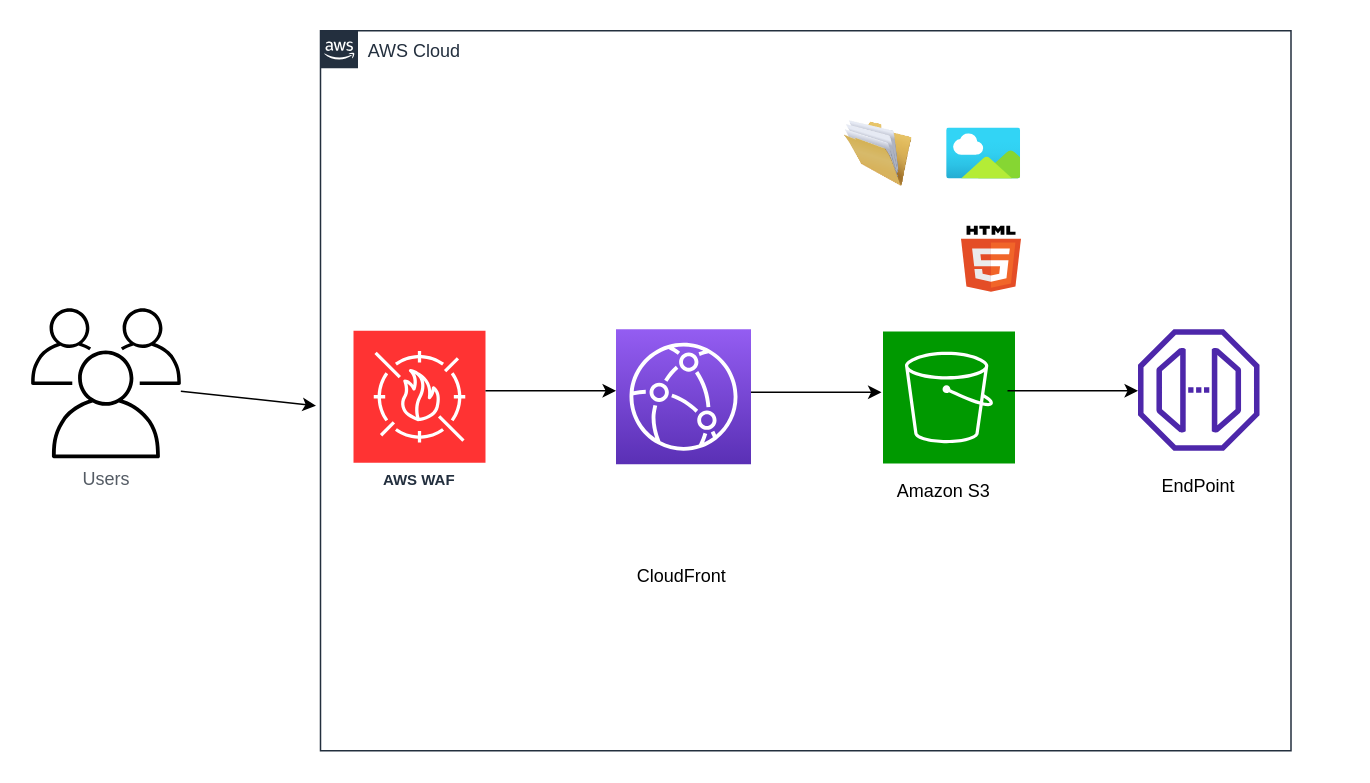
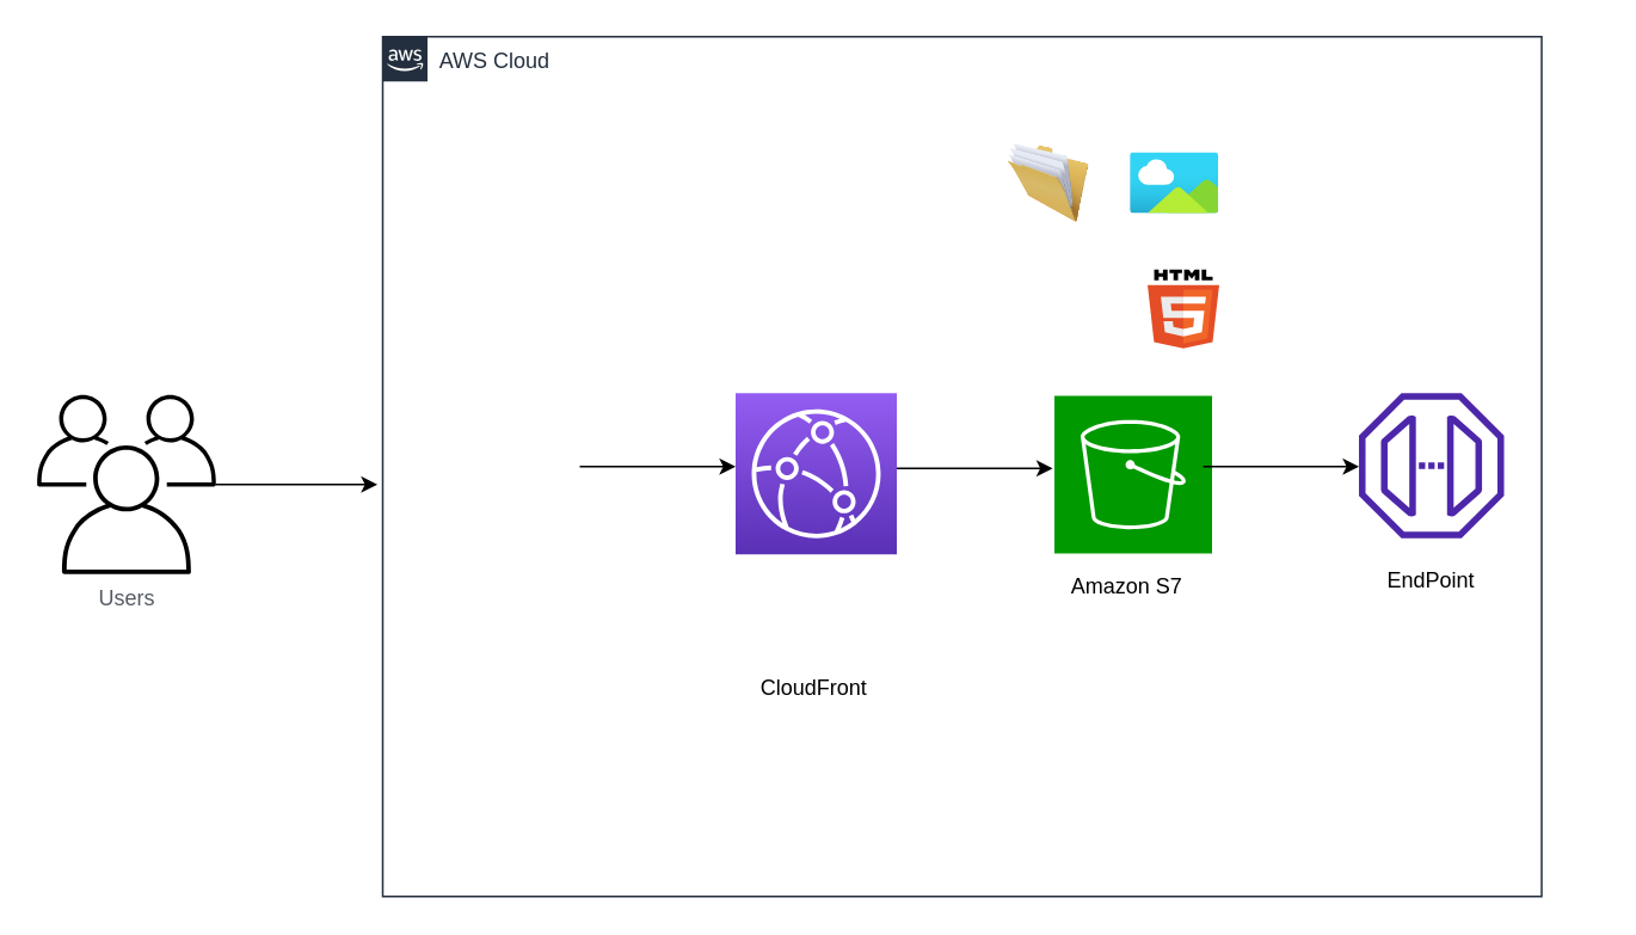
  <mxCell id="0" />
  <mxCell id="1" parent="0" />
- <mxCell id="2" value="Users" style="sketch=0;outlineConnect=0;gradientColor=none;fontColor=#545B64;strokeColor=none;fillColor=#000000;verticalLabelPosition=bottom;verticalAlign=top;align=center;html=1;fontSize=12;fontStyle=0;aspect=fixed;shape=mxgraph.aws4.illustration_users;pointerEvents=1" parent="1" vertex="1"><mxGeometry x="20" y="205" width="100" height="100" as="geometry" /></mxCell>
+ <mxCell id="2" value="Users" style="sketch=0;outlineConnect=0;gradientColor=none;fontColor=#545B64;strokeColor=none;fillColor=#000000;verticalLabelPosition=bottom;verticalAlign=top;align=center;html=1;fontSize=12;fontStyle=0;aspect=fixed;shape=mxgraph.aws4.illustration_users;pointerEvents=1" parent="1" vertex="1"><mxGeometry x="20" y="220" width="100" height="100" as="geometry" /></mxCell>
  <mxCell id="3" value="" style="sketch=0;outlineConnect=0;fontColor=#232F3E;gradientColor=none;strokeColor=#ffffff;fillColor=#009900;dashed=0;verticalLabelPosition=middle;verticalAlign=bottom;align=center;html=1;whiteSpace=wrap;fontSize=10;fontStyle=1;spacing=3;shape=mxgraph.aws4.productIcon;prIcon=mxgraph.aws4.s3;" parent="1" vertex="1"><mxGeometry x="587" y="219.5" width="90" height="99" as="geometry" /></mxCell>
  <mxCell id="4" value="" style="endArrow=classic;html=1;rounded=0;" parent="1" source="2" edge="1"><mxGeometry width="50" height="50" relative="1" as="geometry"><mxPoint x="140" y="270" as="sourcePoint" /><mxPoint x="210" y="270" as="targetPoint" /></mxGeometry></mxCell>
  <mxCell id="5" value="AWS Cloud" style="points=[[0,0],[0.25,0],[0.5,0],[0.75,0],[1,0],[1,0.25],[1,0.5],[1,0.75],[1,1],[0.75,1],[0.5,1],[0.25,1],[0,1],[0,0.75],[0,0.5],[0,0.25]];outlineConnect=0;gradientColor=none;html=1;whiteSpace=wrap;fontSize=12;fontStyle=0;container=1;pointerEvents=0;collapsible=0;recursiveResize=0;shape=mxgraph.aws4.group;grIcon=mxgraph.aws4.group_aws_cloud_alt;strokeColor=#232F3E;fillColor=none;verticalAlign=top;align=left;spacingLeft=30;fontColor=#232F3E;dashed=0;" parent="1" vertex="1"><mxGeometry x="213" y="20" width="647" height="480" as="geometry" /></mxCell>
  <mxCell id="6" value="" style="sketch=0;outlineConnect=0;fontColor=#232F3E;gradientColor=none;fillColor=#4D27AA;strokeColor=none;dashed=0;verticalLabelPosition=bottom;verticalAlign=top;align=center;html=1;fontSize=12;fontStyle=0;aspect=fixed;pointerEvents=1;shape=mxgraph.aws4.endpoint;" parent="5" vertex="1"><mxGeometry x="545" y="199" width="81" height="81" as="geometry" /></mxCell>
- <mxCell id="7" value="AWS WAF" style="sketch=0;outlineConnect=0;fontColor=#232F3E;gradientColor=none;strokeColor=#ffffff;fillColor=#FF3333;dashed=0;verticalLabelPosition=middle;verticalAlign=bottom;align=center;html=1;whiteSpace=wrap;fontSize=10;fontStyle=1;spacing=3;shape=mxgraph.aws4.productIcon;prIcon=mxgraph.aws4.waf;" parent="5" vertex="1"><mxGeometry x="21" y="199" width="90" height="110" as="geometry" /></mxCell>
  <mxCell id="8" value="" style="sketch=0;points=[[0,0,0],[0.25,0,0],[0.5,0,0],[0.75,0,0],[1,0,0],[0,1,0],[0.25,1,0],[0.5,1,0],[0.75,1,0],[1,1,0],[0,0.25,0],[0,0.5,0],[0,0.75,0],[1,0.25,0],[1,0.5,0],[1,0.75,0]];outlineConnect=0;fontColor=#232F3E;gradientColor=#945DF2;gradientDirection=north;fillColor=#5A30B5;strokeColor=#ffffff;dashed=0;verticalLabelPosition=bottom;verticalAlign=top;align=center;html=1;fontSize=12;fontStyle=0;aspect=fixed;shape=mxgraph.aws4.resourceIcon;resIcon=mxgraph.aws4.cloudfront;" parent="5" vertex="1"><mxGeometry x="197" y="199" width="90" height="90" as="geometry" /></mxCell>
  <mxCell id="9" value="" style="endArrow=classic;html=1;rounded=0;" edge="1" parent="5"><mxGeometry width="50" height="50" relative="1" as="geometry"><mxPoint x="110" y="240" as="sourcePoint" /><mxPoint x="197" y="240" as="targetPoint" /></mxGeometry></mxCell>
  <mxCell id="10" value="" style="endArrow=classic;html=1;rounded=0;" edge="1" parent="5"><mxGeometry width="50" height="50" relative="1" as="geometry"><mxPoint x="287" y="241" as="sourcePoint" /><mxPoint x="374" y="241" as="targetPoint" /></mxGeometry></mxCell>
  <mxCell id="11" value="" style="endArrow=classic;html=1;rounded=0;" edge="1" parent="5"><mxGeometry width="50" height="50" relative="1" as="geometry"><mxPoint x="458" y="240" as="sourcePoint" /><mxPoint x="545" y="240" as="targetPoint" /></mxGeometry></mxCell>
  <mxCell id="12" value="CloudFront" style="text;html=1;strokeColor=none;fillColor=none;align=center;verticalAlign=middle;whiteSpace=wrap;rounded=0;" parent="5" vertex="1"><mxGeometry x="211" y="349" width="60" height="30" as="geometry" /></mxCell>
  <mxCell id="13" value="&lt;span style=&quot;background-color: rgb(255, 255, 255);&quot;&gt;EndPoint&lt;/span&gt;" style="text;html=1;strokeColor=none;fillColor=none;align=center;verticalAlign=middle;whiteSpace=wrap;rounded=0;" parent="5" vertex="1"><mxGeometry x="493.25" y="279" width="184.5" height="50" as="geometry" /></mxCell>
- <mxCell id="14" value="&amp;nbsp;Amazon S3" style="text;html=1;strokeColor=none;fillColor=none;align=center;verticalAlign=middle;whiteSpace=wrap;rounded=0;" parent="5" vertex="1"><mxGeometry x="279" y="294.5" width="270" height="24.5" as="geometry" /></mxCell>
+ <mxCell id="14" value="&amp;nbsp;Amazon S7" style="text;html=1;strokeColor=none;fillColor=none;align=center;verticalAlign=middle;whiteSpace=wrap;rounded=0;" parent="5" vertex="1"><mxGeometry x="279" y="294.5" width="270" height="24.5" as="geometry" /></mxCell>
  <mxCell id="15" value="" style="dashed=0;outlineConnect=0;html=1;align=center;labelPosition=center;verticalLabelPosition=bottom;verticalAlign=top;shape=mxgraph.weblogos.html5" parent="5" vertex="1"><mxGeometry x="427" y="130" width="40" height="44" as="geometry" /></mxCell>
  <mxCell id="16" value="" style="image;html=1;image=img/lib/clip_art/general/Full_Folder_128x128.png" parent="5" vertex="1"><mxGeometry x="347" y="60" width="50" height="44" as="geometry" /></mxCell>
  <mxCell id="17" value="" style="image;aspect=fixed;html=1;points=[];align=center;fontSize=12;image=img/lib/azure2/general/Image.svg;" parent="5" vertex="1"><mxGeometry x="417.55" y="65" width="49.45" height="34" as="geometry" /></mxCell>
